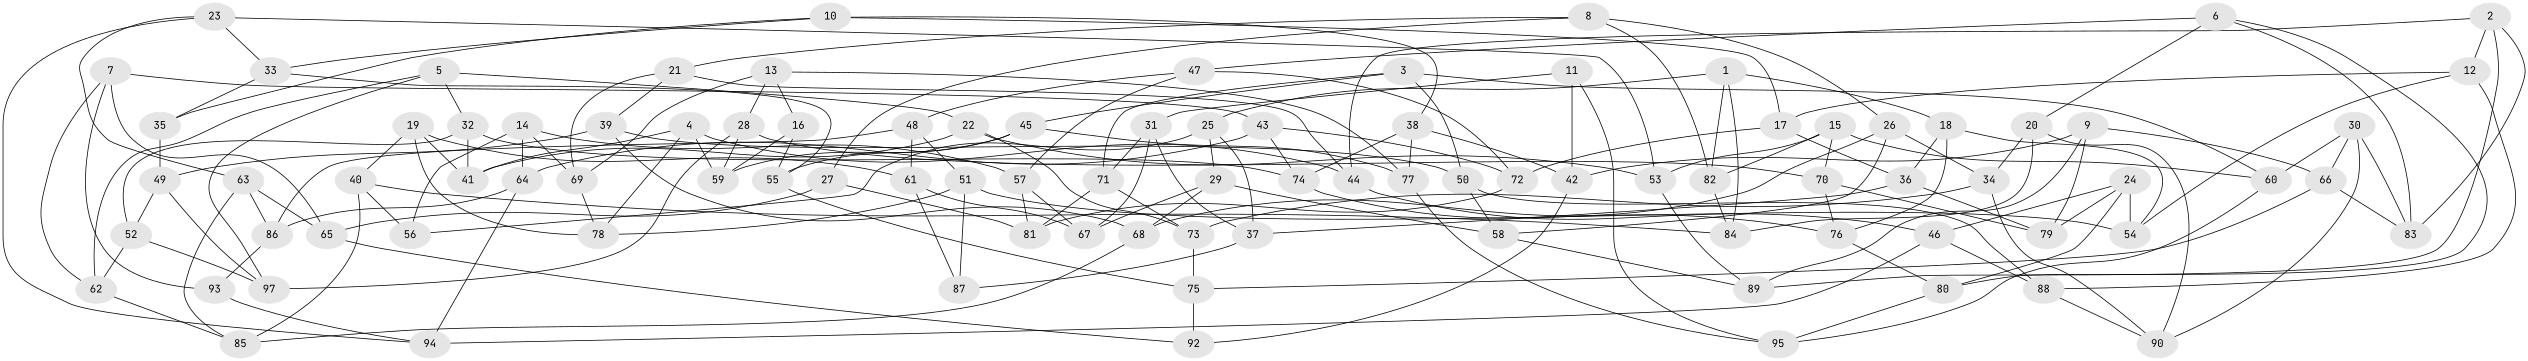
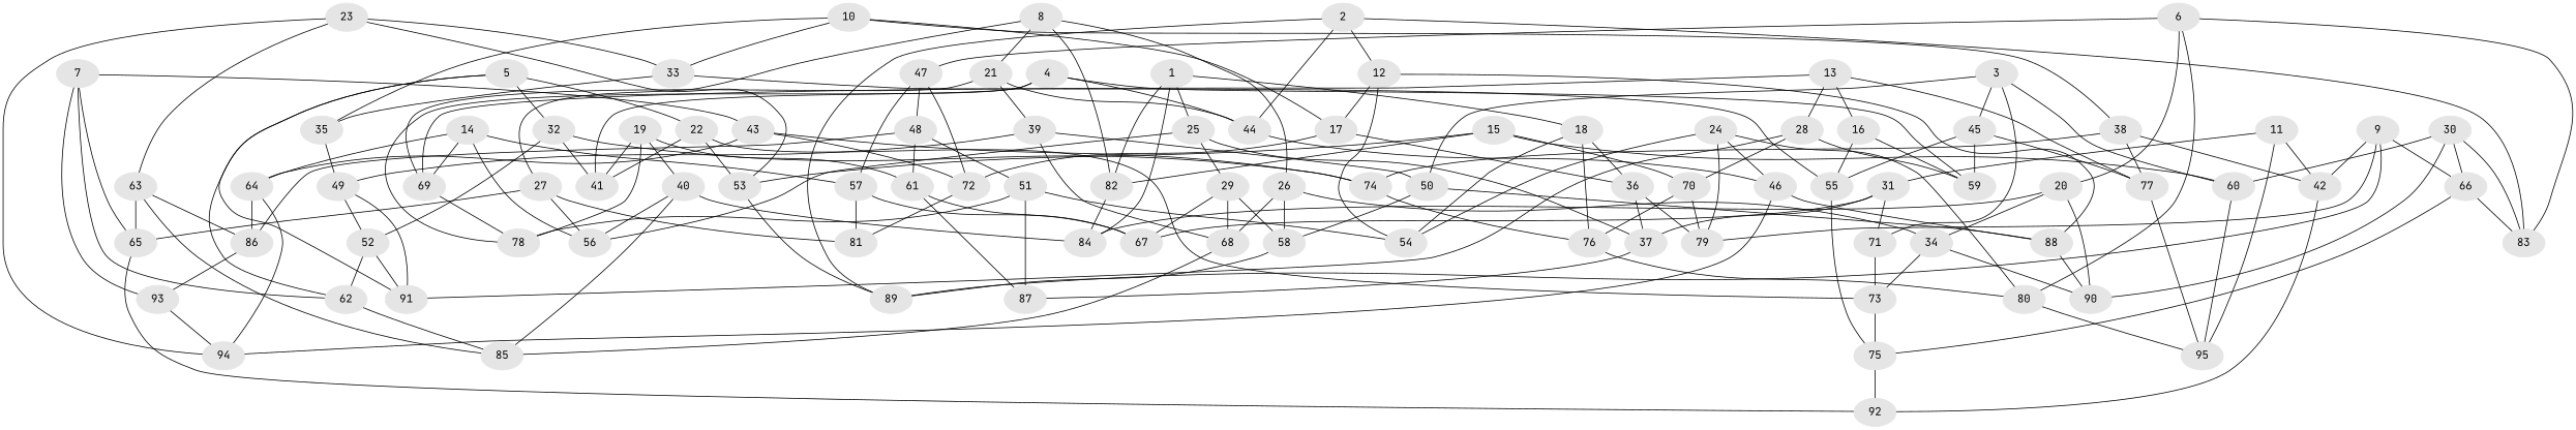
  graph {
    fontname="JetBrains Mono"
    node [color=gray90 fontname="JetBrains Mono" style=filled]
    edge [fontname="JetBrains Mono"]
    1
    18
    25
    82
    84
    54
    36
    76
    56
    29
    37
    2
    12
    44
    83
    89
    17
    88
    46
    3
    45
    50
    60
    71
    59
    77
    55
    58
    95
    73
    81
    4
    41
    78
    5
    22
    32
    62
-   91 [label=97]
+   91
    53
    52
    74
    85
    6
    20
    47
    80
    34
    90
    57
    72
    48
    7
    43
    65
    93
    64
    92
    94
    8
    21
    26
    27
    69
    39
    68
    9
    42
    66
    79
    75
    10
    33
    35
    38
    49
    11
    31
    67
    13
    16
    28
    70
    14
    86
    15
    19
    40
    61
    87
    23
    63
    24
    30
    51
    1 -- 18
    1 -- 25
    1 -- 82
    1 -- 84
    18 -- 54
    18 -- 36
    18 -- 76
    25 -- 56
    25 -- 29
    25 -- 37
    82 -- 84
    36 -- 37
    36 -- 79
    76 -- 80
    29 -- 58
    29 -- 68
    29 -- 67
    37 -- 87
    2 -- 12
    2 -- 44
    2 -- 83
    2 -- 89
    12 -- 54
    12 -- 17
    12 -- 88
    44 -- 46
    17 -- 36
    17 -- 72
    88 -- 90
    46 -- 88
    46 -- 94
    3 -- 45
    3 -- 50
    3 -- 60
    3 -- 71
    45 -- 59
    45 -- 77
    45 -- 55
    50 -- 88
    50 -- 58
    60 -- 95
    71 -- 73
-   71 -- 81
    77 -- 95
    55 -- 75
    58 -- 89
    73 -- 75
    4 -- 44
    4 -- 59
    4 -- 41
    4 -- 78
    5 -- 22
    5 -- 32
    5 -- 62
    5 -- 91
    22 -- 73
    22 -- 41
    22 -- 53
    32 -- 41
    32 -- 52
    32 -- 74
    62 -- 85
    53 -- 89
    52 -- 62
    52 -- 91
    74 -- 76
    6 -- 83
    6 -- 20
    6 -- 47
    6 -- 80
    20 -- 84
    20 -- 34
    20 -- 90
    47 -- 57
    47 -- 72
    47 -- 48
    80 -- 95
    34 -- 73
    34 -- 90
    57 -- 81
    57 -- 67
    72 -- 81
    48 -- 86
    48 -- 61
    48 -- 51
    7 -- 62
    7 -- 43
    7 -- 65
    7 -- 93
    43 -- 74
    43 -- 72
    43 -- 64
    65 -- 92
    93 -- 94
    64 -- 94
    64 -- 86
    8 -- 82
    8 -- 21
    8 -- 26
    8 -- 27
    21 -- 44
    21 -- 69
    21 -- 39
    26 -- 58
    26 -- 34
    26 -- 68
+   27 -- 56
    27 -- 81
    27 -- 65
    69 -- 78
    39 -- 50
    39 -- 68
    39 -- 49
    68 -- 85
    9 -- 89
    9 -- 42
    9 -- 66
    9 -- 79
    42 -- 92
    66 -- 83
    66 -- 75
    75 -- 92
    10 -- 17
    10 -- 33
    10 -- 35
    10 -- 38
    33 -- 55
    33 -- 35
    35 -- 49
    38 -- 77
    38 -- 74
    38 -- 42
    49 -- 91
    49 -- 52
    11 -- 95
    11 -- 42
    11 -- 31
    31 -- 37
    31 -- 71
    31 -- 67
    13 -- 77
    13 -- 69
    13 -- 16
    13 -- 28
    16 -- 59
    16 -- 55
    28 -- 59
    28 -- 91
    28 -- 70
    70 -- 76
    70 -- 79
    14 -- 56
    14 -- 57
    14 -- 64
    14 -- 69
    86 -- 93
    15 -- 82
    15 -- 60
    15 -- 53
    15 -- 70
    19 -- 41
    19 -- 78
    19 -- 40
    19 -- 61
    40 -- 84
    40 -- 56
    40 -- 85
    61 -- 67
    61 -- 87
    23 -- 53
    23 -- 94
    23 -- 33
    23 -- 63
    63 -- 85
    63 -- 65
    63 -- 86
    24 -- 54
    24 -- 46
    24 -- 80
    24 -- 79
    30 -- 83
    30 -- 60
    30 -- 90
    30 -- 66
    51 -- 54
    51 -- 78
    51 -- 87
  }
